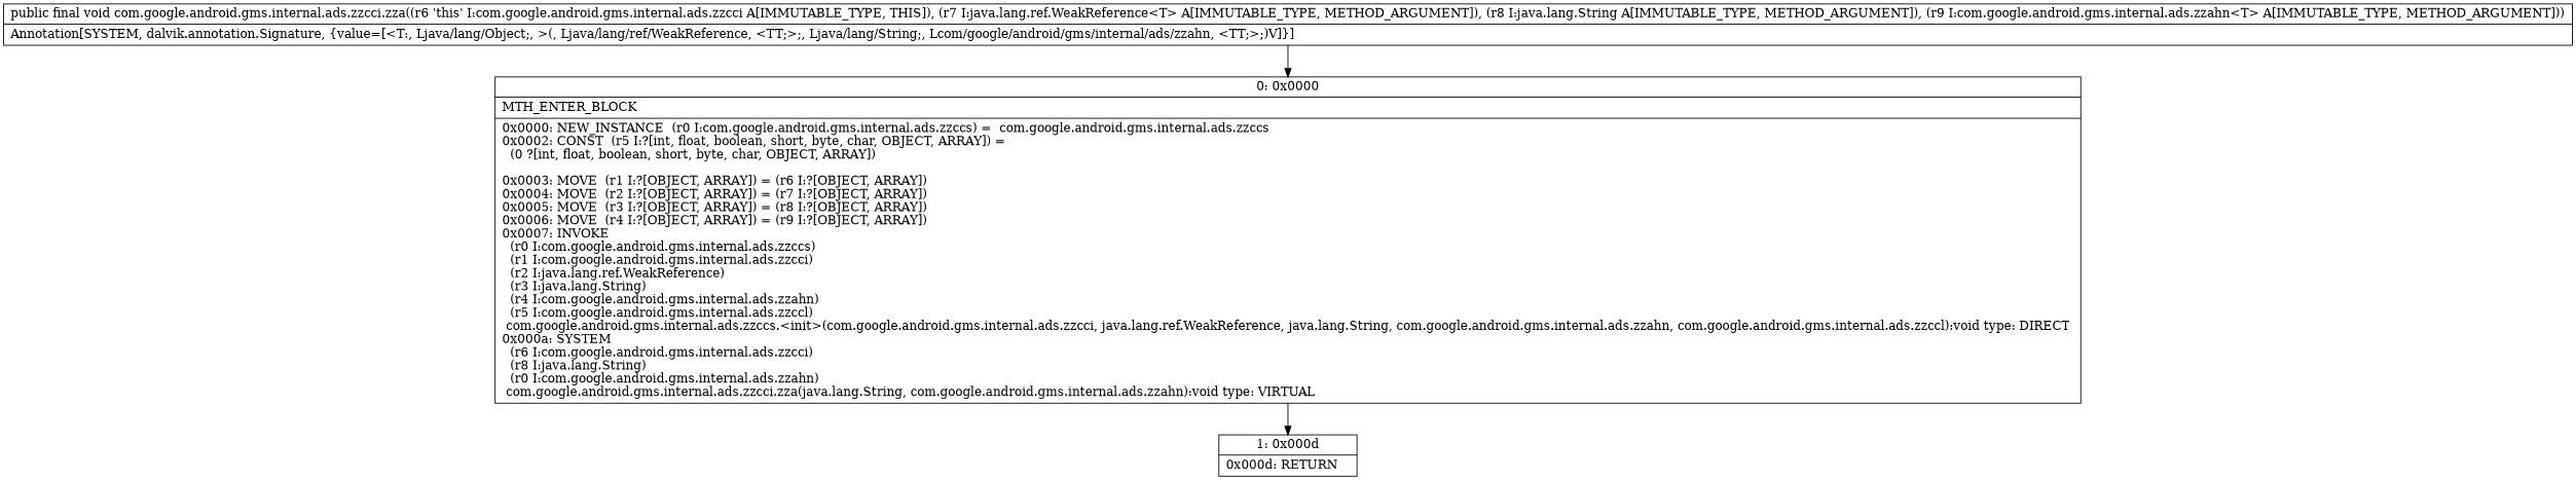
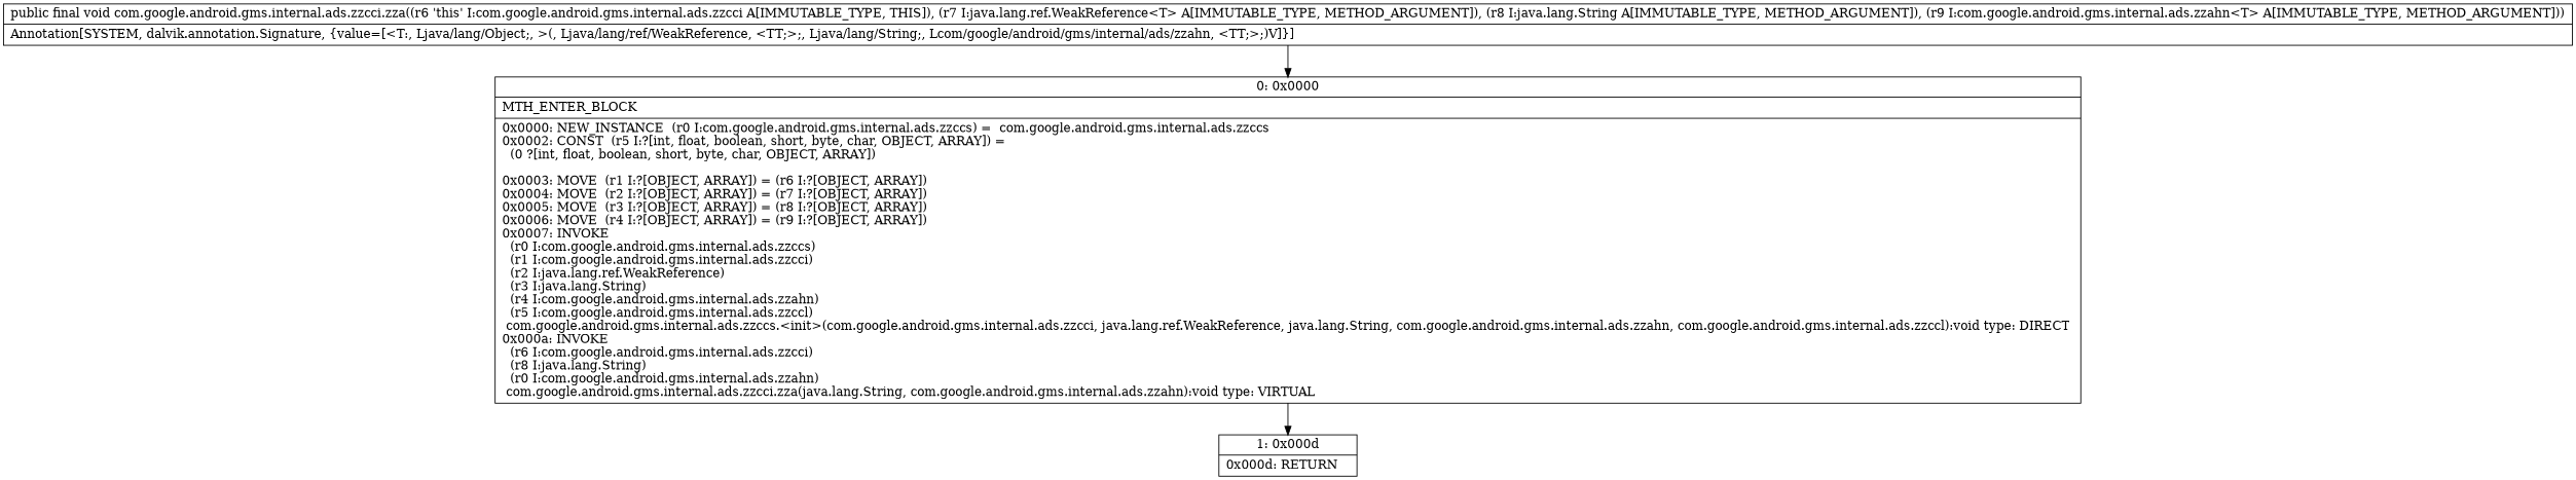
  digraph {
    node [shape=record]
-   n1 [label="{0\:\ 0x0000|MTH_ENTER_BLOCK\l|0x0000: NEW_INSTANCE  (r0 I:com.google.android.gms.internal.ads.zzccs) =  com.google.android.gms.internal.ads.zzccs \l0x0002: CONST  (r5 I:?[int, float, boolean, short, byte, char, OBJECT, ARRAY]) = \l  (0 ?[int, float, boolean, short, byte, char, OBJECT, ARRAY])\l \l0x0003: MOVE  (r1 I:?[OBJECT, ARRAY]) = (r6 I:?[OBJECT, ARRAY]) \l0x0004: MOVE  (r2 I:?[OBJECT, ARRAY]) = (r7 I:?[OBJECT, ARRAY]) \l0x0005: MOVE  (r3 I:?[OBJECT, ARRAY]) = (r8 I:?[OBJECT, ARRAY]) \l0x0006: MOVE  (r4 I:?[OBJECT, ARRAY]) = (r9 I:?[OBJECT, ARRAY]) \l0x0007: INVOKE  \l  (r0 I:com.google.android.gms.internal.ads.zzccs)\l  (r1 I:com.google.android.gms.internal.ads.zzcci)\l  (r2 I:java.lang.ref.WeakReference)\l  (r3 I:java.lang.String)\l  (r4 I:com.google.android.gms.internal.ads.zzahn)\l  (r5 I:com.google.android.gms.internal.ads.zzccl)\l com.google.android.gms.internal.ads.zzccs.\<init\>(com.google.android.gms.internal.ads.zzcci, java.lang.ref.WeakReference, java.lang.String, com.google.android.gms.internal.ads.zzahn, com.google.android.gms.internal.ads.zzccl):void type: DIRECT \l0x000a: SYSTEM  \l  (r6 I:com.google.android.gms.internal.ads.zzcci)\l  (r8 I:java.lang.String)\l  (r0 I:com.google.android.gms.internal.ads.zzahn)\l com.google.android.gms.internal.ads.zzcci.zza(java.lang.String, com.google.android.gms.internal.ads.zzahn):void type: VIRTUAL \l}"]
+   n1 [label="{0\:\ 0x0000|MTH_ENTER_BLOCK\l|0x0000: NEW_INSTANCE  (r0 I:com.google.android.gms.internal.ads.zzccs) =  com.google.android.gms.internal.ads.zzccs \l0x0002: CONST  (r5 I:?[int, float, boolean, short, byte, char, OBJECT, ARRAY]) = \l  (0 ?[int, float, boolean, short, byte, char, OBJECT, ARRAY])\l \l0x0003: MOVE  (r1 I:?[OBJECT, ARRAY]) = (r6 I:?[OBJECT, ARRAY]) \l0x0004: MOVE  (r2 I:?[OBJECT, ARRAY]) = (r7 I:?[OBJECT, ARRAY]) \l0x0005: MOVE  (r3 I:?[OBJECT, ARRAY]) = (r8 I:?[OBJECT, ARRAY]) \l0x0006: MOVE  (r4 I:?[OBJECT, ARRAY]) = (r9 I:?[OBJECT, ARRAY]) \l0x0007: INVOKE  \l  (r0 I:com.google.android.gms.internal.ads.zzccs)\l  (r1 I:com.google.android.gms.internal.ads.zzcci)\l  (r2 I:java.lang.ref.WeakReference)\l  (r3 I:java.lang.String)\l  (r4 I:com.google.android.gms.internal.ads.zzahn)\l  (r5 I:com.google.android.gms.internal.ads.zzccl)\l com.google.android.gms.internal.ads.zzccs.\<init\>(com.google.android.gms.internal.ads.zzcci, java.lang.ref.WeakReference, java.lang.String, com.google.android.gms.internal.ads.zzahn, com.google.android.gms.internal.ads.zzccl):void type: DIRECT \l0x000a: INVOKE  \l  (r6 I:com.google.android.gms.internal.ads.zzcci)\l  (r8 I:java.lang.String)\l  (r0 I:com.google.android.gms.internal.ads.zzahn)\l com.google.android.gms.internal.ads.zzcci.zza(java.lang.String, com.google.android.gms.internal.ads.zzahn):void type: VIRTUAL \l}"]
    n2 [label="{1\:\ 0x000d|0x000d: RETURN   \l}"]
    n3 [label="{public final void com.google.android.gms.internal.ads.zzcci.zza((r6 'this' I:com.google.android.gms.internal.ads.zzcci A[IMMUTABLE_TYPE, THIS]), (r7 I:java.lang.ref.WeakReference\<T\> A[IMMUTABLE_TYPE, METHOD_ARGUMENT]), (r8 I:java.lang.String A[IMMUTABLE_TYPE, METHOD_ARGUMENT]), (r9 I:com.google.android.gms.internal.ads.zzahn\<T\> A[IMMUTABLE_TYPE, METHOD_ARGUMENT]))  | Annotation[SYSTEM, dalvik.annotation.Signature, \{value=[\<T:, Ljava\/lang\/Object;, \>(, Ljava\/lang\/ref\/WeakReference, \<TT;\>;, Ljava\/lang\/String;, Lcom\/google\/android\/gms\/internal\/ads\/zzahn, \<TT;\>;)V]\}]\l}"]
    n1 -> n2
    n3 -> n1
  }
